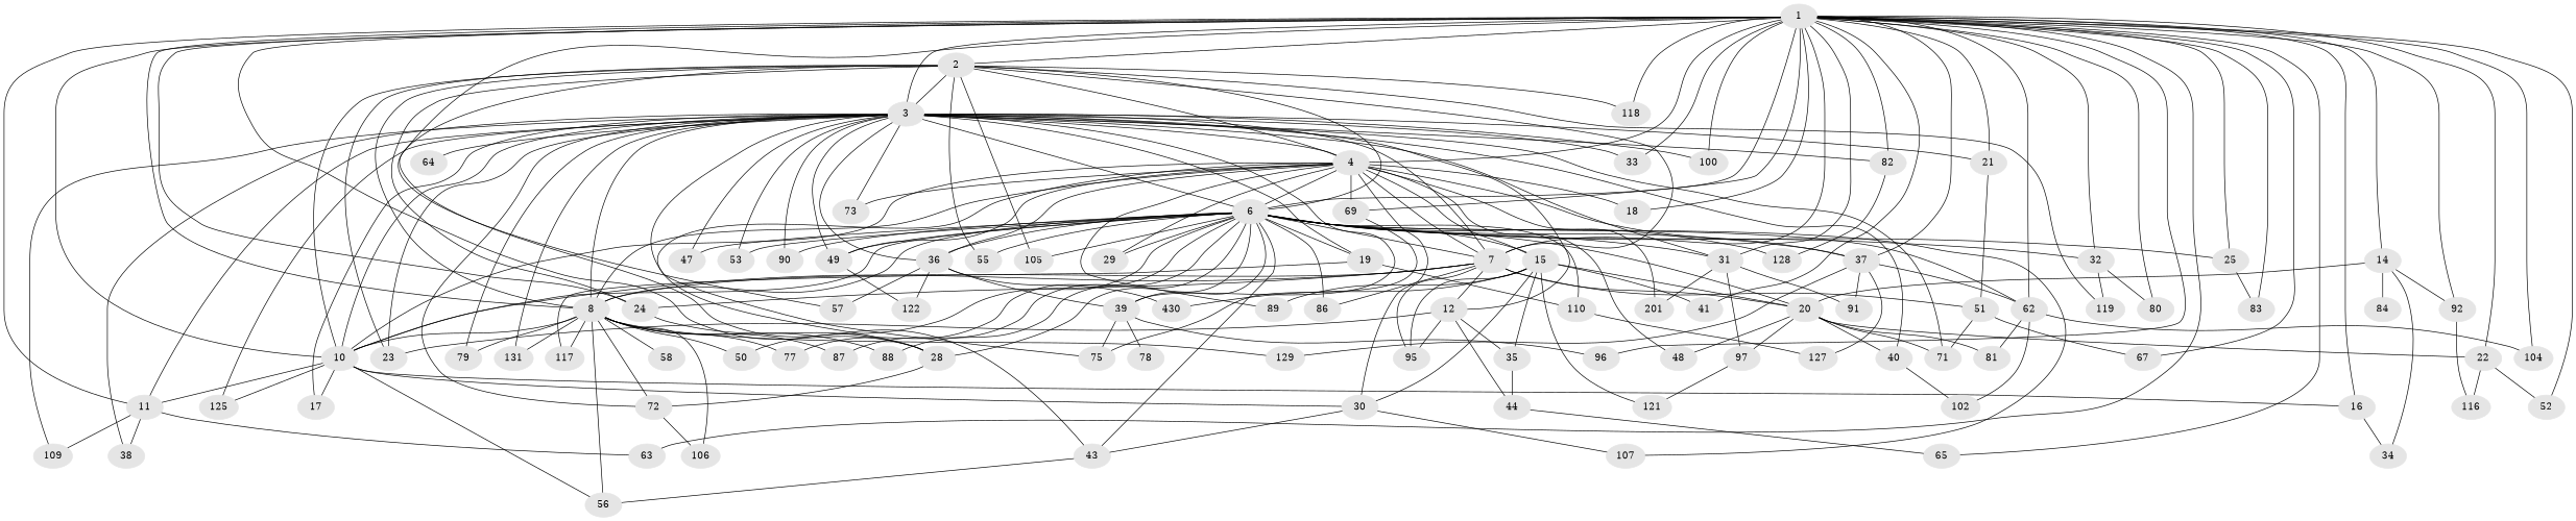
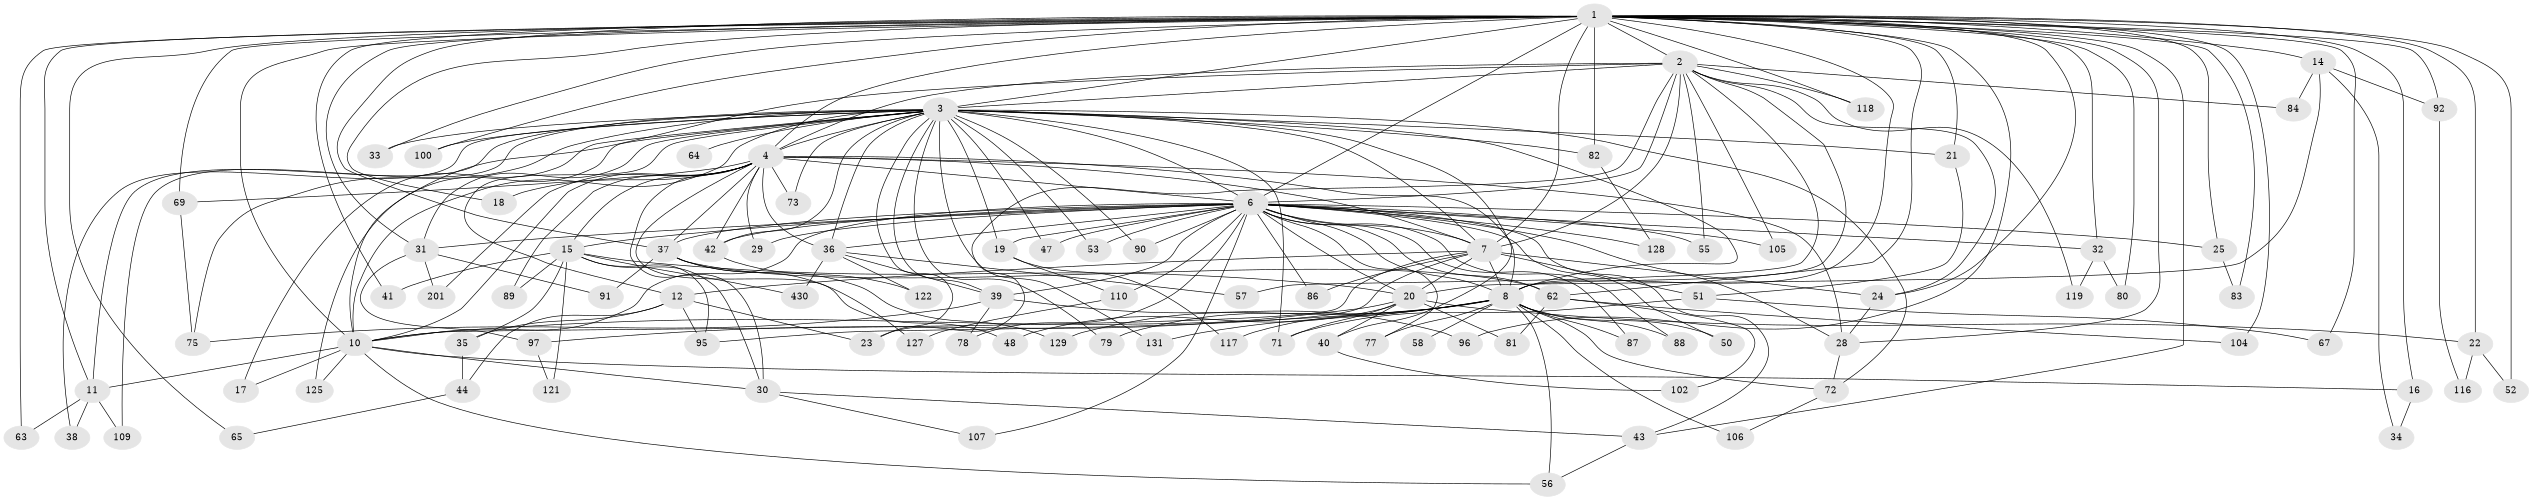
  graph {
    node [color=gray90 style=filled]
    1 [super="+5"]
    2 [super="+124"]
    3 [super="+9"]
    4 [super="+113"]
    6 [super="+103"]
    7
    8 [super="+27"]
    10 [super="+111"]
    11 [super="+108"]
    14 [super="+26"]
    16
    18 [super="+46"]
    21 [super="+57"]
    22
    24 [super="+70"]
    25
    28 [super="+45"]
    31 [super="+114"]
    32
    33 [super="+54"]
    37 [super="+76"]
    41
    43 [super="+60"]
    52
    62 [super="+93"]
    63
    65
    67
    69
    80
    82
    83
    92
    96
    100
    104
    118
    23 [super="+94"]
    55
    n40 [label=57]
    84
    105
    119
    12 [super="+13"]
    17
    19
    36 [super="+68"]
    38
    39 [super="+66"]
    40
-   42 [super="+115" label=49]
+   42 [super="+115"]
    47
    53
    64
    71 [super="+112"]
    72 [super="+74"]
    73
    75 [super="+99"]
    79
    90
    109
    125
    131
    15 [super="+123"]
    29
    30 [super="+49"]
    48
    89
    n69 [label=201]
    20 [super="+126"]
    50
    77
    78
    86
    87
    88
    107
    110
    128
    51
    95
    56 [super="+61"]
    58
    106
    117
    129
    34
    116
    97
    91
    127
    81
    102
    35
    44 [super="+120"]
    n96 [label=430]
    122
    121
    1 -- 2 [weight=2]
    1 -- 3 [weight=4]
    1 -- 4 [weight=2]
    1 -- 6 [weight=2]
    1 -- 7 [weight=2]
    1 -- 8 [weight=3]
    1 -- 10 [weight=2]
    1 -- 11
    1 -- 14
    1 -- 16
    1 -- 18 [weight=2]
    1 -- 21
    1 -- 22
    1 -- 24
    1 -- 25
    1 -- 28
    1 -- 31
    1 -- 32
    1 -- 33
    1 -- 37
    1 -- 41
    1 -- 43
    1 -- 52
    1 -- 62
    1 -- 63
    1 -- 65
    1 -- 67
    1 -- 69
    1 -- 80
    1 -- 82
    1 -- 83
    1 -- 92
    1 -- 96
    1 -- 100
    1 -- 104
    1 -- 118
    2 -- 3 [weight=2]
    2 -- 4
    2 -- 6
    2 -- 7
    2 -- 8
    2 -- 10
    2 -- 24
    2 -- 118
    2 -- 23
    2 -- 55
    2 -- n40
+   2 -- 84
    2 -- 105
    2 -- 119
    3 -- 4 [weight=2]
    3 -- 6 [weight=3]
    3 -- 7 [weight=2]
    3 -- 8 [weight=2]
    3 -- 10 [weight=2]
    3 -- 11
    3 -- 21
    3 -- 31
    3 -- 33 [weight=2]
    3 -- 82
    3 -- 100
    3 -- 23
    3 -- 12
    3 -- 17
    3 -- 19
    3 -- 36
    3 -- 38
    3 -- 39
    3 -- 40
    3 -- 42
    3 -- 47
    3 -- 53
    3 -- 64 [weight=2]
    3 -- 71
    3 -- 72
    3 -- 73
    3 -- 75
    3 -- 79
    3 -- 90
    3 -- 109
    3 -- 125
    3 -- 131
    4 -- 6 [weight=2]
    4 -- 7
    4 -- 8
    4 -- 10 [weight=2]
    4 -- 18
    4 -- 28
    4 -- 37
    4 -- 69
    4 -- 36
    4 -- 42
    4 -- 73
    4 -- 15
    4 -- 29
    4 -- 30
    4 -- 48
    4 -- 89
    4 -- n69
    6 -- 7
    6 -- 8
    6 -- 10
    6 -- 25
    6 -- 28
    6 -- 31
    6 -- 32
    6 -- 37
    6 -- 43
    6 -- 62
    6 -- 55
    6 -- 105
    6 -- 19
    6 -- 36
    6 -- 39
    6 -- 42
    6 -- 47
    6 -- 53
    6 -- 90
    6 -- 15
    6 -- 29
    6 -- 20
    6 -- 50
    6 -- 77
+   6 -- 78
    6 -- 86
    6 -- 87
    6 -- 88
    6 -- 107
    6 -- 110
    6 -- 128
    7 -- 8
    7 -- 10
    7 -- 24
    7 -- 12 [weight=2]
    7 -- 20
    7 -- 86
    7 -- 51
    7 -- 95
    8 -- 10
    8 -- 72
    8 -- 79
    8 -- 131
    8 -- 50
    8 -- 77
    8 -- 87
    8 -- 88
    8 -- 56
    8 -- 58
    8 -- 106
    8 -- 117
    8 -- 129
    10 -- 11
    10 -- 16
    10 -- 17
    10 -- 125
    10 -- 30
    10 -- 56
    11 -- 63
    11 -- 38
    11 -- 109
    14 -- 92
    14 -- 84
    14 -- 20
    14 -- 34
    16 -- 34
    21 -- 51
    22 -- 52
    22 -- 116
    24 -- 28
    25 -- 83
    28 -- 72
    31 -- n69
    31 -- 97
    31 -- 91
    32 -- 80
    32 -- 119
    37 -- 62
    37 -- 129
    37 -- 91
    37 -- 127
    43 -- 56
    62 -- 104
    62 -- 81
    62 -- 102
    69 -- 75
    82 -- 128
    92 -- 116
    12 -- 23
    12 -- 95
    12 -- 35
    12 -- 44
    19 -- 110
    19 -- 117
    36 -- n40
    36 -- 39
    36 -- n96
    36 -- 122
    39 -- 96
    39 -- 75
    39 -- 78
    40 -- 102
    42 -- 122
    72 -- 106
    15 -- 41
    15 -- 30
    15 -- 89
    15 -- 20
    15 -- 95
    15 -- 35
    15 -- n96
    15 -- 121
    30 -- 43
    30 -- 107
    20 -- 22
    20 -- 40
    20 -- 71
    20 -- 48
    20 -- 97
    20 -- 81
    110 -- 127
    51 -- 67
    51 -- 71
    97 -- 121
    35 -- 44
    44 -- 65
  }
